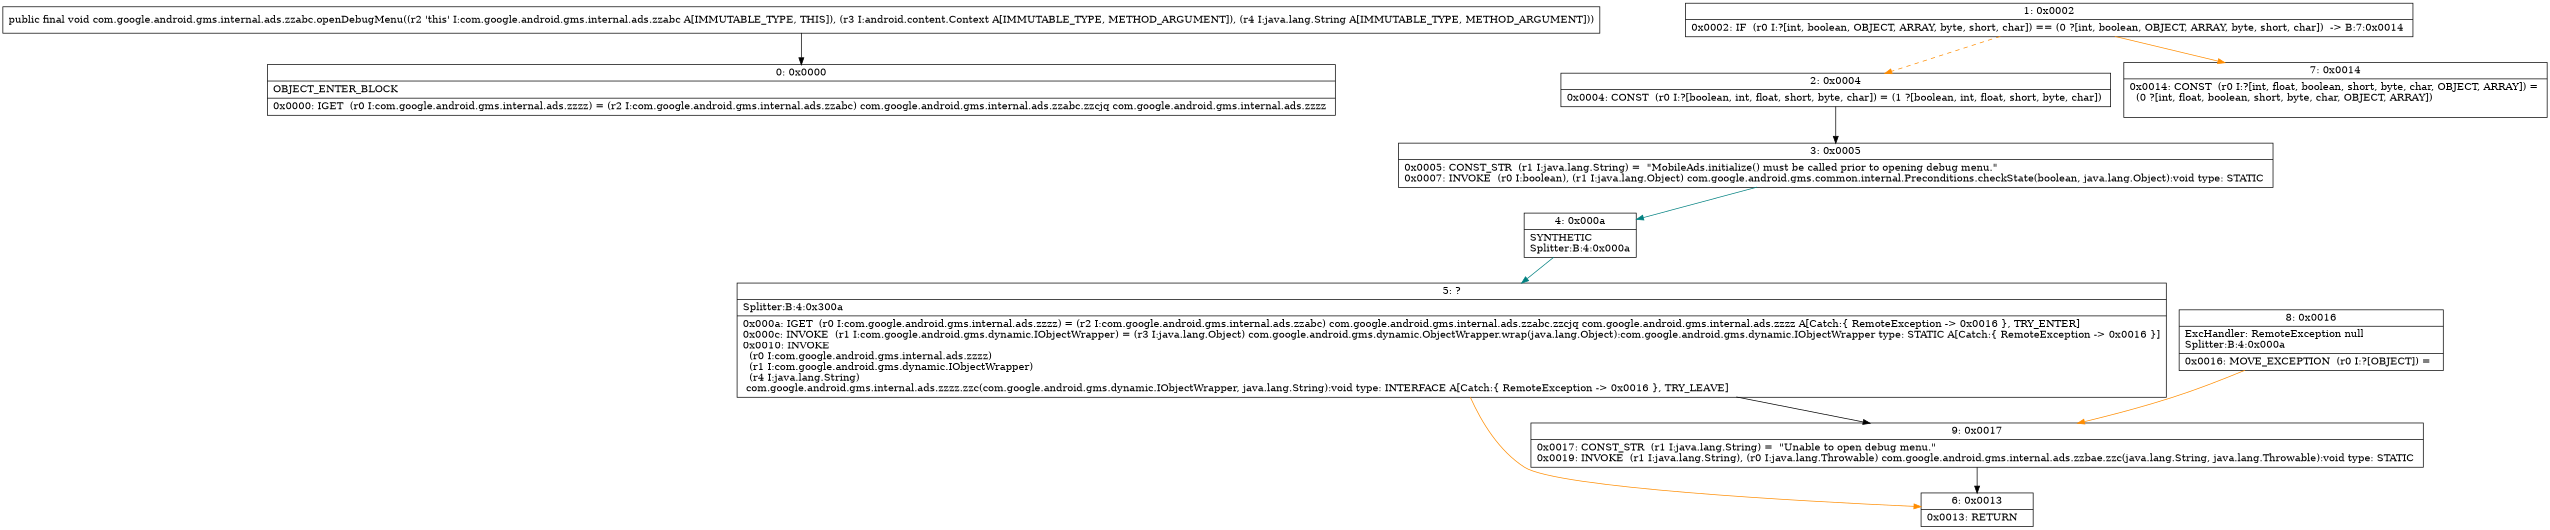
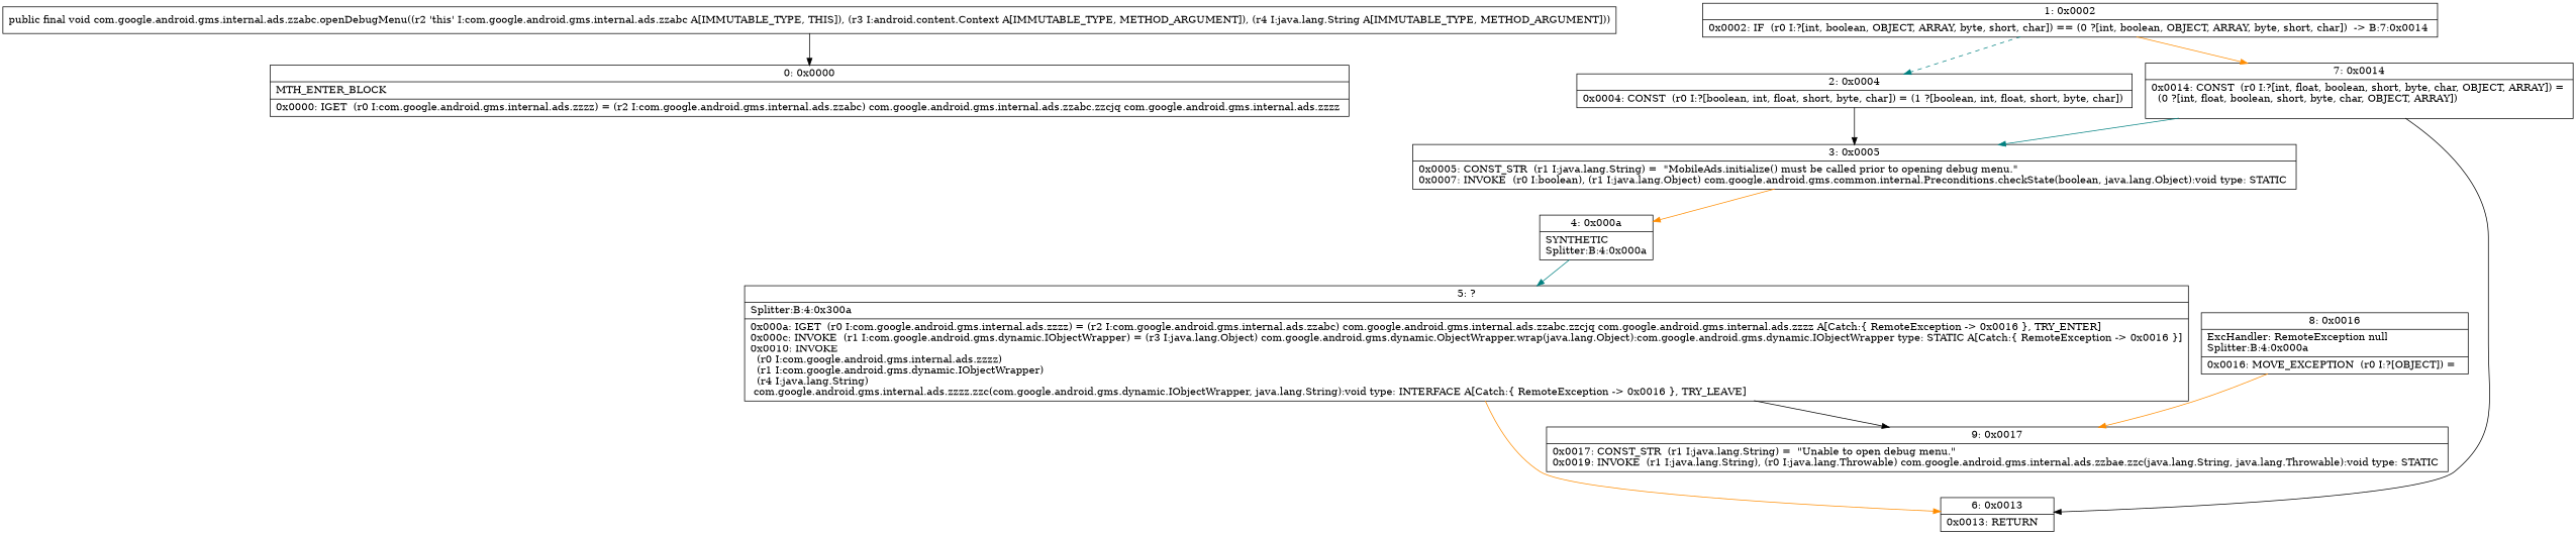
  digraph {
    node [shape=record]
    edge [color=darkorange]
-   n1 [label="{0\:\ 0x0000|OBJECT_ENTER_BLOCK\l|0x0000: IGET  (r0 I:com.google.android.gms.internal.ads.zzzz) = (r2 I:com.google.android.gms.internal.ads.zzabc) com.google.android.gms.internal.ads.zzabc.zzcjq com.google.android.gms.internal.ads.zzzz \l}"]
+   n1 [label="{0\:\ 0x0000|MTH_ENTER_BLOCK\l|0x0000: IGET  (r0 I:com.google.android.gms.internal.ads.zzzz) = (r2 I:com.google.android.gms.internal.ads.zzabc) com.google.android.gms.internal.ads.zzabc.zzcjq com.google.android.gms.internal.ads.zzzz \l}"]
    n2 [label="{1\:\ 0x0002|0x0002: IF  (r0 I:?[int, boolean, OBJECT, ARRAY, byte, short, char]) == (0 ?[int, boolean, OBJECT, ARRAY, byte, short, char])  \-\> B:7:0x0014 \l}"]
    n3 [label="{2\:\ 0x0004|0x0004: CONST  (r0 I:?[boolean, int, float, short, byte, char]) = (1 ?[boolean, int, float, short, byte, char]) \l}"]
    n4 [label="{7\:\ 0x0014|0x0014: CONST  (r0 I:?[int, float, boolean, short, byte, char, OBJECT, ARRAY]) = \l  (0 ?[int, float, boolean, short, byte, char, OBJECT, ARRAY])\l \l}"]
    n5 [label="{3\:\ 0x0005|0x0005: CONST_STR  (r1 I:java.lang.String) =  \"MobileAds.initialize() must be called prior to opening debug menu.\" \l0x0007: INVOKE  (r0 I:boolean), (r1 I:java.lang.Object) com.google.android.gms.common.internal.Preconditions.checkState(boolean, java.lang.Object):void type: STATIC \l}"]
    n6 [label="{4\:\ 0x000a|SYNTHETIC\lSplitter:B:4:0x000a\l}"]
    n7 [label="{5\:\ ?|Splitter:B:4:0x300a\l|0x000a: IGET  (r0 I:com.google.android.gms.internal.ads.zzzz) = (r2 I:com.google.android.gms.internal.ads.zzabc) com.google.android.gms.internal.ads.zzabc.zzcjq com.google.android.gms.internal.ads.zzzz A[Catch:\{ RemoteException \-\> 0x0016 \}, TRY_ENTER]\l0x000c: INVOKE  (r1 I:com.google.android.gms.dynamic.IObjectWrapper) = (r3 I:java.lang.Object) com.google.android.gms.dynamic.ObjectWrapper.wrap(java.lang.Object):com.google.android.gms.dynamic.IObjectWrapper type: STATIC A[Catch:\{ RemoteException \-\> 0x0016 \}]\l0x0010: INVOKE  \l  (r0 I:com.google.android.gms.internal.ads.zzzz)\l  (r1 I:com.google.android.gms.dynamic.IObjectWrapper)\l  (r4 I:java.lang.String)\l com.google.android.gms.internal.ads.zzzz.zzc(com.google.android.gms.dynamic.IObjectWrapper, java.lang.String):void type: INTERFACE A[Catch:\{ RemoteException \-\> 0x0016 \}, TRY_LEAVE]\l}"]
    n8 [label="{6\:\ 0x0013|0x0013: RETURN   \l}"]
    n9 [label="{9\:\ 0x0017|0x0017: CONST_STR  (r1 I:java.lang.String) =  \"Unable to open debug menu.\" \l0x0019: INVOKE  (r1 I:java.lang.String), (r0 I:java.lang.Throwable) com.google.android.gms.internal.ads.zzbae.zzc(java.lang.String, java.lang.Throwable):void type: STATIC \l}"]
    n10 [label="{8\:\ 0x0016|ExcHandler: RemoteException null\lSplitter:B:4:0x000a\l|0x0016: MOVE_EXCEPTION  (r0 I:?[OBJECT]) =  \l}"]
    n11 [label="{public final void com.google.android.gms.internal.ads.zzabc.openDebugMenu((r2 'this' I:com.google.android.gms.internal.ads.zzabc A[IMMUTABLE_TYPE, THIS]), (r3 I:android.content.Context A[IMMUTABLE_TYPE, METHOD_ARGUMENT]), (r4 I:java.lang.String A[IMMUTABLE_TYPE, METHOD_ARGUMENT])) }"]
-   n2 -> n3 [style=dashed]
+   n2 -> n3 [color=teal style=dashed]
    n2 -> n4
    n3 -> n5 [color=black]
-   n5 -> n6 [color=teal]
+   n4 -> n5 [color=teal]
+   n5 -> n6
    n6 -> n7 [color=teal]
    n7 -> n8
    n7 -> n9 [color=black]
-   n9 -> n8 [color=black]
+   n4 -> n8 [color=black]
    n10 -> n9
    n11 -> n1 [color=black]
  }
